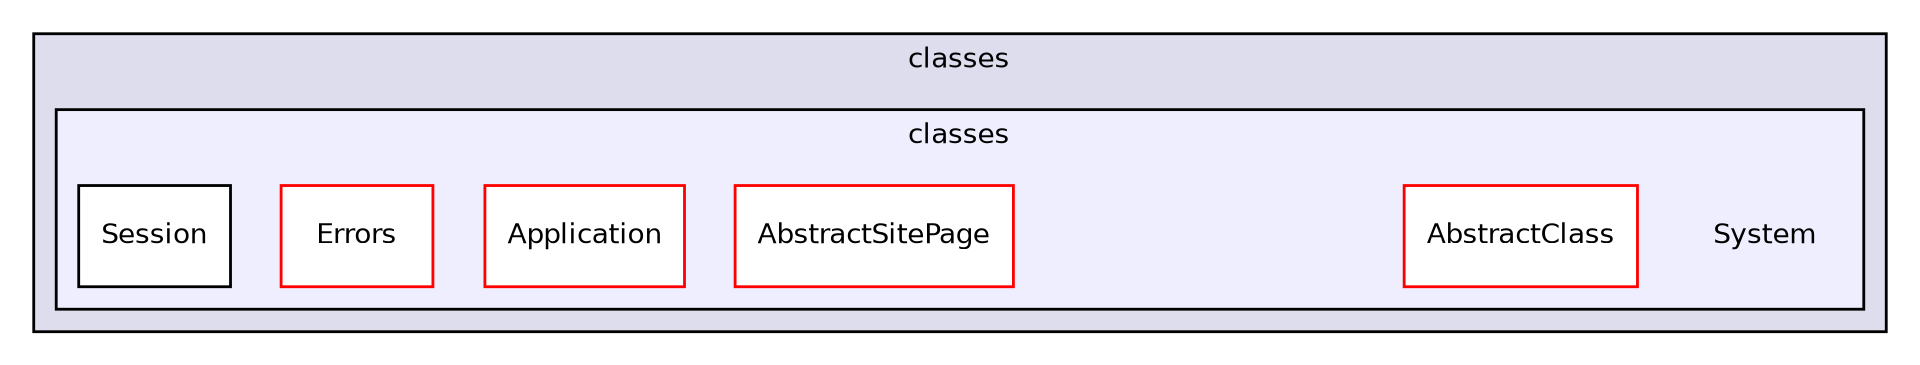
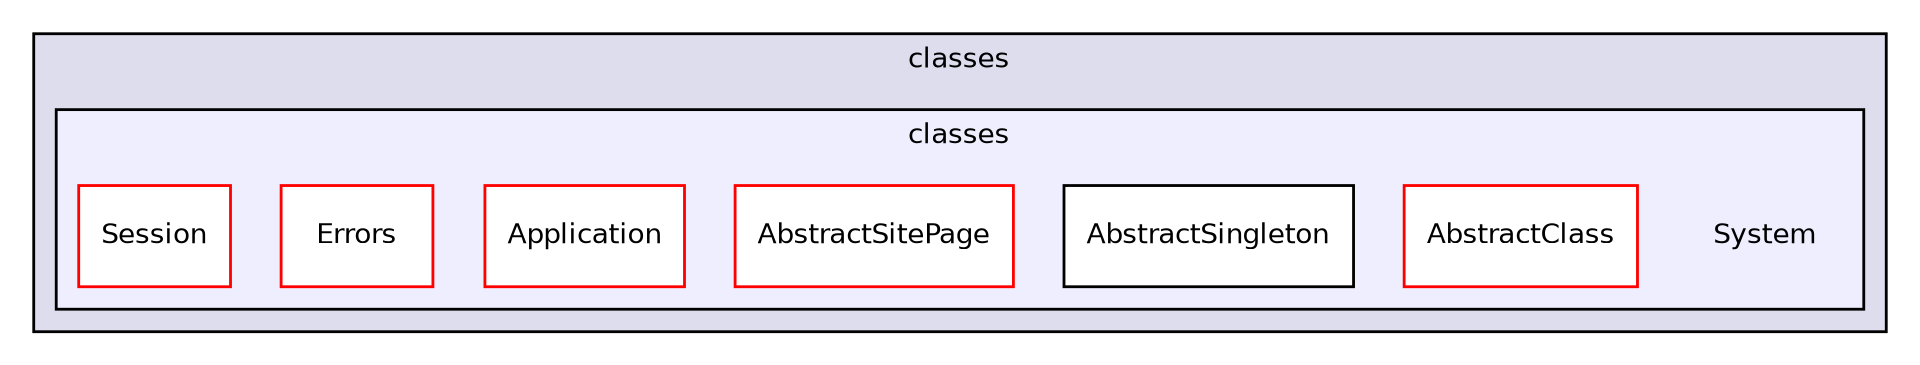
  digraph {
    compound=true
    node [fontname=Helvetica fontsize=10 shape=box color=red fillcolor=white style=filled]
    n1 [label=System shape=plaintext color="" fillcolor="" style=""]
    n2 [label=AbstractClass]
+   n3 [color=black label=AbstractSingleton]
    n4 [label=AbstractSitePage]
    n5 [label=Application]
    n6 [label=Errors]
-   n7 [color=black label=Session]
+   n7 [label=Session]
    subgraph cluster_1 {
      bgcolor="#ddddee"
      fontname=Helvetica
      fontsize=10
      label=classes
      pencolor=black
      subgraph cluster_2 {
        bgcolor="#eeeeff"
        fontname=Helvetica
        fontsize=10
        pencolor=black
        n1
        n2
+       n3
        n4
        n5
        n6
        n7
      }
    }
  }
